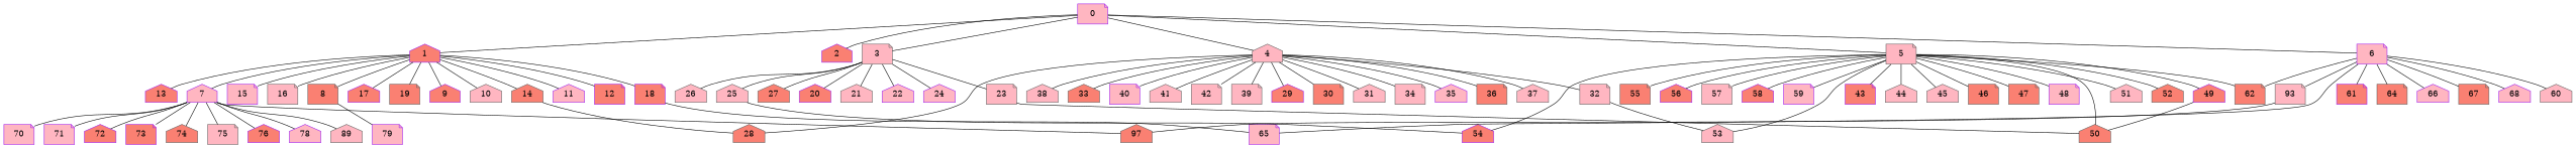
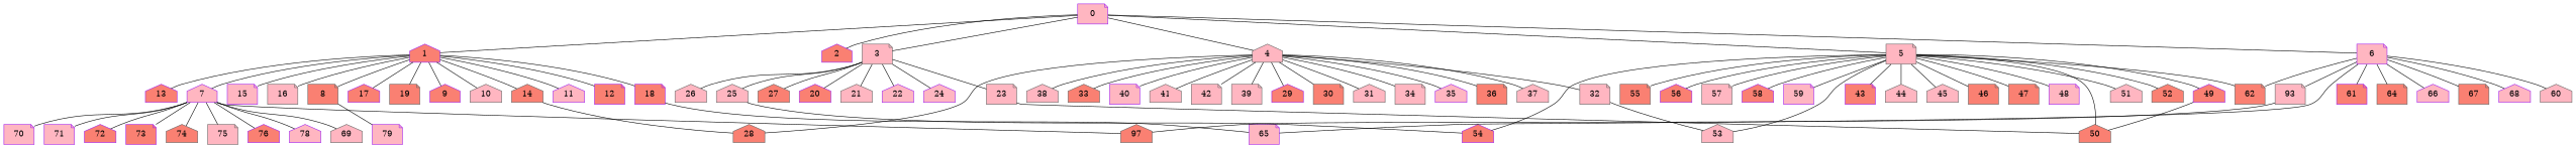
  graph {
    node [color=gray40 fillcolor=lightpink shape=house style=filled]
    0 [color=purple shape=note]
    1 [color=purple fillcolor=salmon]
    2 [color=purple fillcolor=salmon]
    3 [shape=note]
    4
    5 [shape=note]
    6 [color=purple shape=note]
    7 [color=purple]
    8 [fillcolor=salmon shape=note]
    9 [color=purple fillcolor=salmon]
    10
    11 [color=purple]
    12 [color=purple fillcolor=salmon shape=note]
    13 [color=purple fillcolor=salmon]
    14 [fillcolor=salmon]
    15 [color=purple shape=note]
    16 [shape=note]
    17 [color=purple fillcolor=salmon]
    18 [color=purple fillcolor=salmon shape=note]
    19 [fillcolor=salmon shape=note]
    20 [color=purple fillcolor=salmon]
    21
    22 [color=purple]
    23 [shape=note]
    24 [color=purple]
    25
    26
    27 [fillcolor=salmon]
    32 [shape=note]
    34 [shape=note]
    35 [color=purple]
    36 [fillcolor=salmon shape=note]
    37
    38
    33 [fillcolor=salmon]
    40 [color=purple shape=note]
    41
    42 [shape=note]
    39 [shape=note]
    28 [fillcolor=salmon]
    29 [color=purple fillcolor=salmon]
    30 [fillcolor=salmon shape=note]
    31
    43 [color=purple fillcolor=salmon shape=note]
    44
    45
    46 [fillcolor=salmon shape=note]
    47 [fillcolor=salmon shape=note]
    48 [color=purple shape=note]
    49 [color=purple fillcolor=salmon]
    50 [fillcolor=salmon]
    51
    52 [fillcolor=salmon]
    53
    54 [color=purple fillcolor=salmon]
    55 [fillcolor=salmon shape=note]
    56 [color=purple fillcolor=salmon]
    57 [shape=note]
    58 [color=purple fillcolor=salmon]
    59 [color=purple shape=note]
    62 [fillcolor=salmon shape=note]
    64 [fillcolor=salmon shape=note]
    66 [color=purple]
    67 [fillcolor=salmon shape=note]
    68 [color=purple]
    65 [color=purple shape=note]
    60
    61 [color=purple fillcolor=salmon shape=note]
    n69 [label=93 shape=note]
-   69 [label=89]
+   69
    70 [color=purple shape=note]
    71 [color=purple shape=note]
    72 [color=purple fillcolor=salmon]
    73 [color=purple fillcolor=salmon shape=note]
    74 [fillcolor=salmon]
    75 [shape=note]
    76 [color=purple fillcolor=salmon]
    n78 [fillcolor=salmon label=97]
    78 [color=purple]
    79 [color=purple shape=note]
    0 -- 1
    0 -- 2
    0 -- 3
    0 -- 4
    0 -- 5
    0 -- 6
    1 -- 7
    1 -- 8
    1 -- 9
    1 -- 10
    1 -- 11
    1 -- 12
    1 -- 13
    1 -- 14
    1 -- 15
    1 -- 16
    1 -- 17
    1 -- 18
    1 -- 19
    3 -- 20
    3 -- 21
    3 -- 22
    3 -- 23
    3 -- 24
    3 -- 25
    3 -- 26
    3 -- 27
    4 -- 32
    4 -- 34
    4 -- 35
    4 -- 36
    4 -- 37
    4 -- 38
    4 -- 33
    4 -- 40
    4 -- 41
    4 -- 42
    4 -- 39
    4 -- 28
    4 -- 29
    4 -- 30
    4 -- 31
    5 -- 43
    5 -- 44
    5 -- 45
    5 -- 46
    5 -- 47
    5 -- 48
    5 -- 49
    5 -- 50
    5 -- 51
    5 -- 52
    5 -- 53
    5 -- 54
    5 -- 55
    5 -- 56
    5 -- 57
    5 -- 58
    5 -- 59
    5 -- 62
    6 -- 62
    6 -- 64
    6 -- 66
    6 -- 67
    6 -- 68
    6 -- 65
    6 -- 60
    6 -- 61
    6 -- n69
    7 -- 69
    7 -- 70
    7 -- 71
    7 -- 72
    7 -- 73
    7 -- 74
    7 -- 75
    7 -- 76
    7 -- n78
    7 -- 78
    8 -- 79
    14 -- 28
    18 -- 65
    23 -- 50
    25 -- 54
    32 -- 53
    49 -- 50
    n69 -- n78
  }
